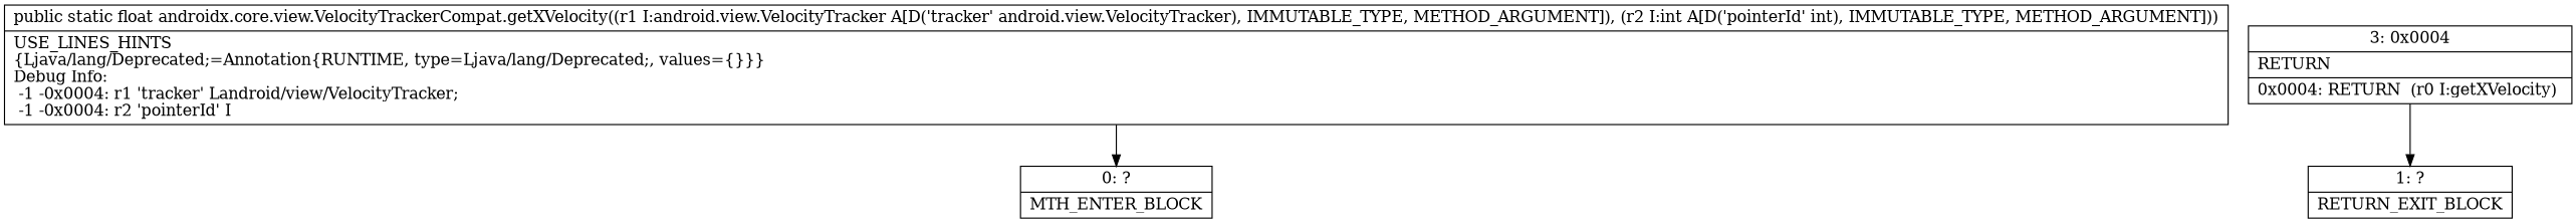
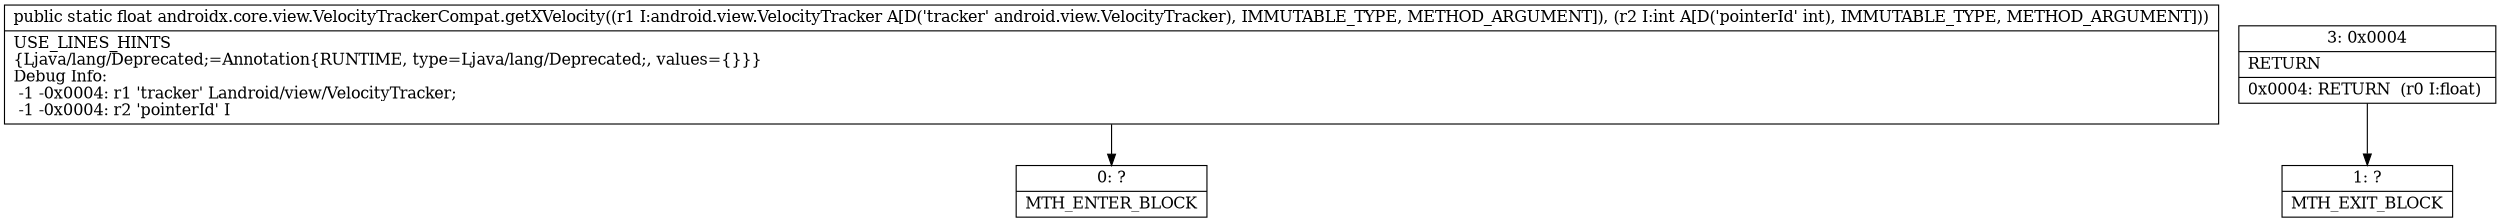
  digraph {
    node [shape=record]
    n1 [label="{0\:\ ?|MTH_ENTER_BLOCK\l}"]
-   n2 [label="{3\:\ 0x0004|RETURN\l|0x0004: RETURN  (r0 I:getXVelocity) \l}"]
-   n3 [label="{1\:\ ?|RETURN_EXIT_BLOCK\l}"]
+   n2 [label="{3\:\ 0x0004|RETURN\l|0x0004: RETURN  (r0 I:float) \l}"]
+   n3 [label="{1\:\ ?|MTH_EXIT_BLOCK\l}"]
    n4 [label="{public static float androidx.core.view.VelocityTrackerCompat.getXVelocity((r1 I:android.view.VelocityTracker A[D('tracker' android.view.VelocityTracker), IMMUTABLE_TYPE, METHOD_ARGUMENT]), (r2 I:int A[D('pointerId' int), IMMUTABLE_TYPE, METHOD_ARGUMENT]))  | USE_LINES_HINTS\l\{Ljava\/lang\/Deprecated;=Annotation\{RUNTIME, type=Ljava\/lang\/Deprecated;, values=\{\}\}\}\lDebug Info:\l  \-1 \-0x0004: r1 'tracker' Landroid\/view\/VelocityTracker;\l  \-1 \-0x0004: r2 'pointerId' I\l}"]
    n2 -> n3
    n4 -> n1
  }
